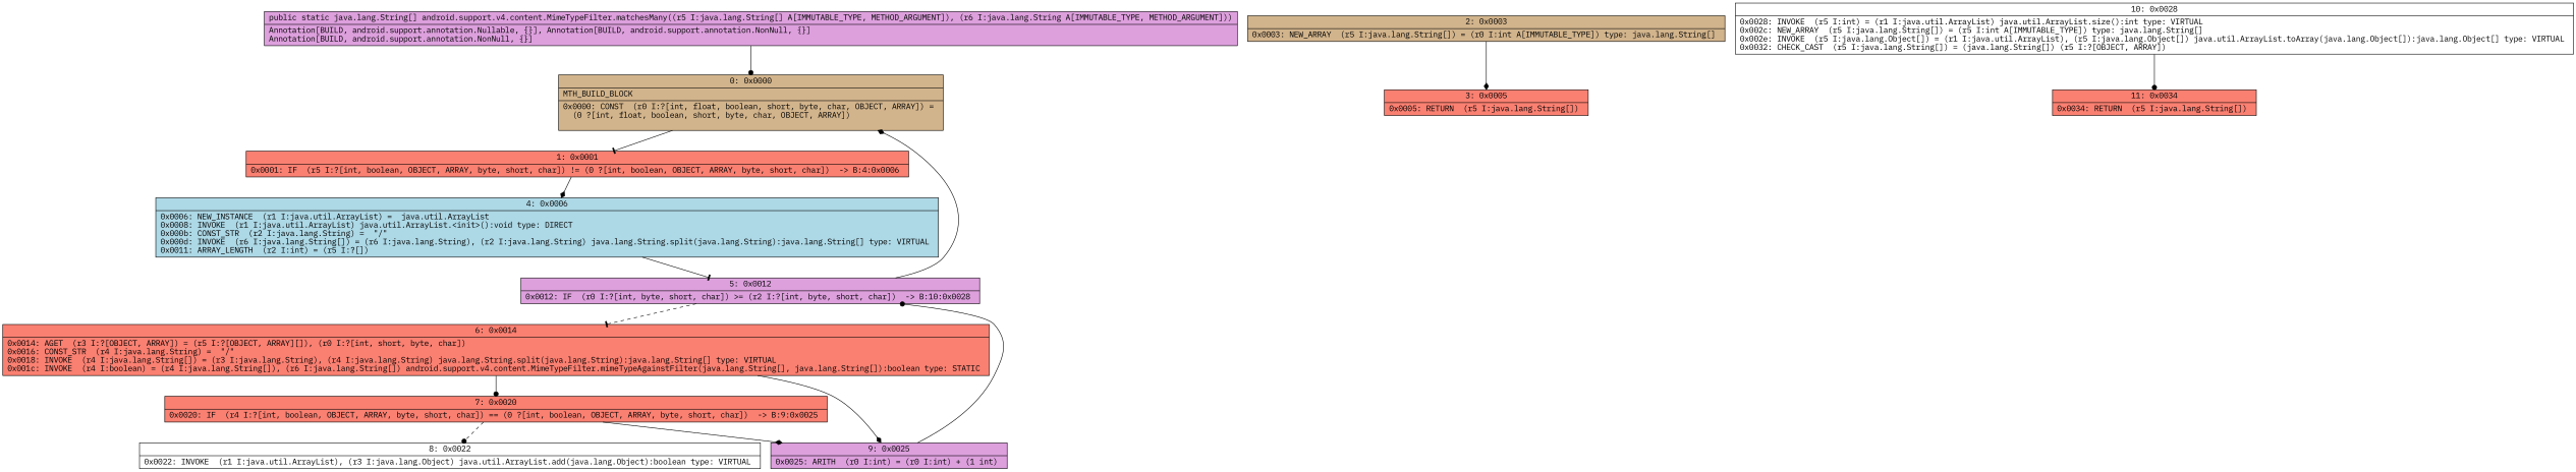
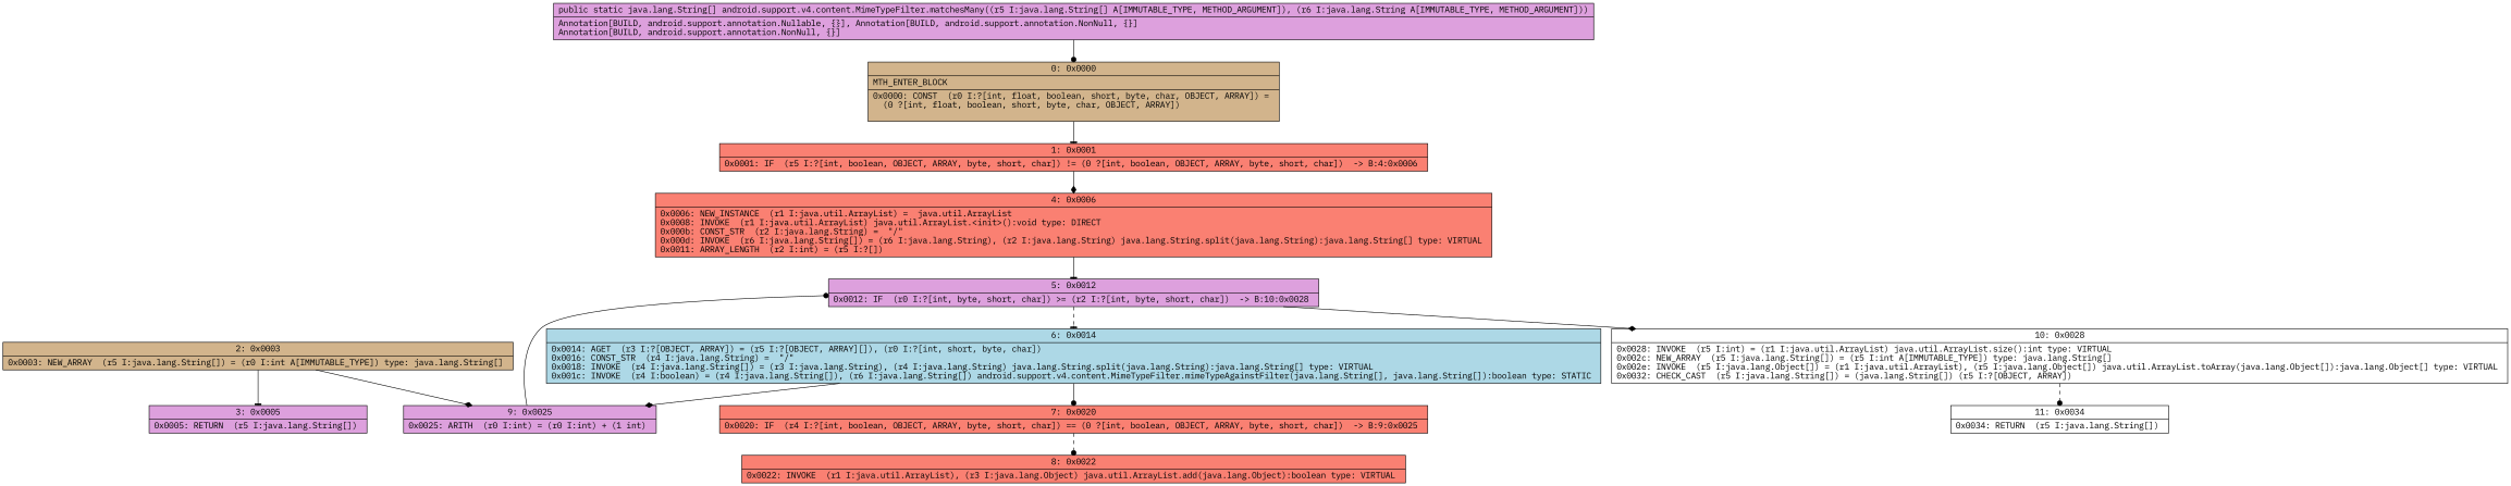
  digraph {
    fontname="IBM Plex Mono"
    node [fillcolor=plum fontname="IBM Plex Mono" shape=record style=filled]
    edge [arrowhead=diamond fontname="IBM Plex Mono"]
-   n1 [fillcolor=tan label="{0\:\ 0x0000|MTH_BUILD_BLOCK\l|0x0000: CONST  (r0 I:?[int, float, boolean, short, byte, char, OBJECT, ARRAY]) = \l  (0 ?[int, float, boolean, short, byte, char, OBJECT, ARRAY])\l \l}"]
+   n1 [fillcolor=tan label="{0\:\ 0x0000|MTH_ENTER_BLOCK\l|0x0000: CONST  (r0 I:?[int, float, boolean, short, byte, char, OBJECT, ARRAY]) = \l  (0 ?[int, float, boolean, short, byte, char, OBJECT, ARRAY])\l \l}"]
    n2 [fillcolor=salmon label="{1\:\ 0x0001|0x0001: IF  (r5 I:?[int, boolean, OBJECT, ARRAY, byte, short, char]) != (0 ?[int, boolean, OBJECT, ARRAY, byte, short, char])  \-\> B:4:0x0006 \l}"]
-   n3 [fillcolor=lightblue label="{4\:\ 0x0006|0x0006: NEW_INSTANCE  (r1 I:java.util.ArrayList) =  java.util.ArrayList \l0x0008: INVOKE  (r1 I:java.util.ArrayList) java.util.ArrayList.\<init\>():void type: DIRECT \l0x000b: CONST_STR  (r2 I:java.lang.String) =  \"\/\" \l0x000d: INVOKE  (r6 I:java.lang.String[]) = (r6 I:java.lang.String), (r2 I:java.lang.String) java.lang.String.split(java.lang.String):java.lang.String[] type: VIRTUAL \l0x0011: ARRAY_LENGTH  (r2 I:int) = (r5 I:?[]) \l}"]
+   n3 [fillcolor=salmon label="{4\:\ 0x0006|0x0006: NEW_INSTANCE  (r1 I:java.util.ArrayList) =  java.util.ArrayList \l0x0008: INVOKE  (r1 I:java.util.ArrayList) java.util.ArrayList.\<init\>():void type: DIRECT \l0x000b: CONST_STR  (r2 I:java.lang.String) =  \"\/\" \l0x000d: INVOKE  (r6 I:java.lang.String[]) = (r6 I:java.lang.String), (r2 I:java.lang.String) java.lang.String.split(java.lang.String):java.lang.String[] type: VIRTUAL \l0x0011: ARRAY_LENGTH  (r2 I:int) = (r5 I:?[]) \l}"]
    n4 [fillcolor=tan label="{2\:\ 0x0003|0x0003: NEW_ARRAY  (r5 I:java.lang.String[]) = (r0 I:int A[IMMUTABLE_TYPE]) type: java.lang.String[] \l}"]
-   n5 [fillcolor=salmon label="{3\:\ 0x0005|0x0005: RETURN  (r5 I:java.lang.String[]) \l}"]
+   n5 [label="{3\:\ 0x0005|0x0005: RETURN  (r5 I:java.lang.String[]) \l}"]
    n6 [label="{5\:\ 0x0012|0x0012: IF  (r0 I:?[int, byte, short, char]) \>= (r2 I:?[int, byte, short, char])  \-\> B:10:0x0028 \l}"]
-   n7 [fillcolor=salmon label="{6\:\ 0x0014|0x0014: AGET  (r3 I:?[OBJECT, ARRAY]) = (r5 I:?[OBJECT, ARRAY][]), (r0 I:?[int, short, byte, char]) \l0x0016: CONST_STR  (r4 I:java.lang.String) =  \"\/\" \l0x0018: INVOKE  (r4 I:java.lang.String[]) = (r3 I:java.lang.String), (r4 I:java.lang.String) java.lang.String.split(java.lang.String):java.lang.String[] type: VIRTUAL \l0x001c: INVOKE  (r4 I:boolean) = (r4 I:java.lang.String[]), (r6 I:java.lang.String[]) android.support.v4.content.MimeTypeFilter.mimeTypeAgainstFilter(java.lang.String[], java.lang.String[]):boolean type: STATIC \l}"]
+   n7 [fillcolor=lightblue label="{6\:\ 0x0014|0x0014: AGET  (r3 I:?[OBJECT, ARRAY]) = (r5 I:?[OBJECT, ARRAY][]), (r0 I:?[int, short, byte, char]) \l0x0016: CONST_STR  (r4 I:java.lang.String) =  \"\/\" \l0x0018: INVOKE  (r4 I:java.lang.String[]) = (r3 I:java.lang.String), (r4 I:java.lang.String) java.lang.String.split(java.lang.String):java.lang.String[] type: VIRTUAL \l0x001c: INVOKE  (r4 I:boolean) = (r4 I:java.lang.String[]), (r6 I:java.lang.String[]) android.support.v4.content.MimeTypeFilter.mimeTypeAgainstFilter(java.lang.String[], java.lang.String[]):boolean type: STATIC \l}"]
    n8 [fillcolor=white label="{10\:\ 0x0028|0x0028: INVOKE  (r5 I:int) = (r1 I:java.util.ArrayList) java.util.ArrayList.size():int type: VIRTUAL \l0x002c: NEW_ARRAY  (r5 I:java.lang.String[]) = (r5 I:int A[IMMUTABLE_TYPE]) type: java.lang.String[] \l0x002e: INVOKE  (r5 I:java.lang.Object[]) = (r1 I:java.util.ArrayList), (r5 I:java.lang.Object[]) java.util.ArrayList.toArray(java.lang.Object[]):java.lang.Object[] type: VIRTUAL \l0x0032: CHECK_CAST  (r5 I:java.lang.String[]) = (java.lang.String[]) (r5 I:?[OBJECT, ARRAY]) \l}"]
    n9 [fillcolor=salmon label="{7\:\ 0x0020|0x0020: IF  (r4 I:?[int, boolean, OBJECT, ARRAY, byte, short, char]) == (0 ?[int, boolean, OBJECT, ARRAY, byte, short, char])  \-\> B:9:0x0025 \l}"]
    n10 [label="{9\:\ 0x0025|0x0025: ARITH  (r0 I:int) = (r0 I:int) + (1 int) \l}"]
-   n11 [fillcolor=salmon label="{11\:\ 0x0034|0x0034: RETURN  (r5 I:java.lang.String[]) \l}"]
-   n12 [fillcolor=white label="{8\:\ 0x0022|0x0022: INVOKE  (r1 I:java.util.ArrayList), (r3 I:java.lang.Object) java.util.ArrayList.add(java.lang.Object):boolean type: VIRTUAL \l}"]
+   n11 [fillcolor=white label="{11\:\ 0x0034|0x0034: RETURN  (r5 I:java.lang.String[]) \l}"]
+   n12 [fillcolor=salmon label="{8\:\ 0x0022|0x0022: INVOKE  (r1 I:java.util.ArrayList), (r3 I:java.lang.Object) java.util.ArrayList.add(java.lang.Object):boolean type: VIRTUAL \l}"]
    n13 [label="{public static java.lang.String[] android.support.v4.content.MimeTypeFilter.matchesMany((r5 I:java.lang.String[] A[IMMUTABLE_TYPE, METHOD_ARGUMENT]), (r6 I:java.lang.String A[IMMUTABLE_TYPE, METHOD_ARGUMENT]))  | Annotation[BUILD, android.support.annotation.Nullable, \{\}], Annotation[BUILD, android.support.annotation.NonNull, \{\}]\lAnnotation[BUILD, android.support.annotation.NonNull, \{\}]\l}"]
    n1 -> n2 [arrowhead=tee]
    n2 -> n3
    n3 -> n6 [arrowhead=tee]
-   n4 -> n5
+   n4 -> n5 [arrowhead=tee]
    n6 -> n7 [arrowhead=tee style=dashed]
-   n6 -> n1
+   n6 -> n8
    n7 -> n9 [arrowhead=dot]
    n7 -> n10
-   n8 -> n11 [arrowhead=dot]
-   n9 -> n10
+   n8 -> n11 [arrowhead=dot style=dashed]
+   n4 -> n10
    n9 -> n12 [arrowhead=dot style=dashed]
    n10 -> n6 [arrowhead=dot]
    n13 -> n1 [arrowhead=dot]
  }
